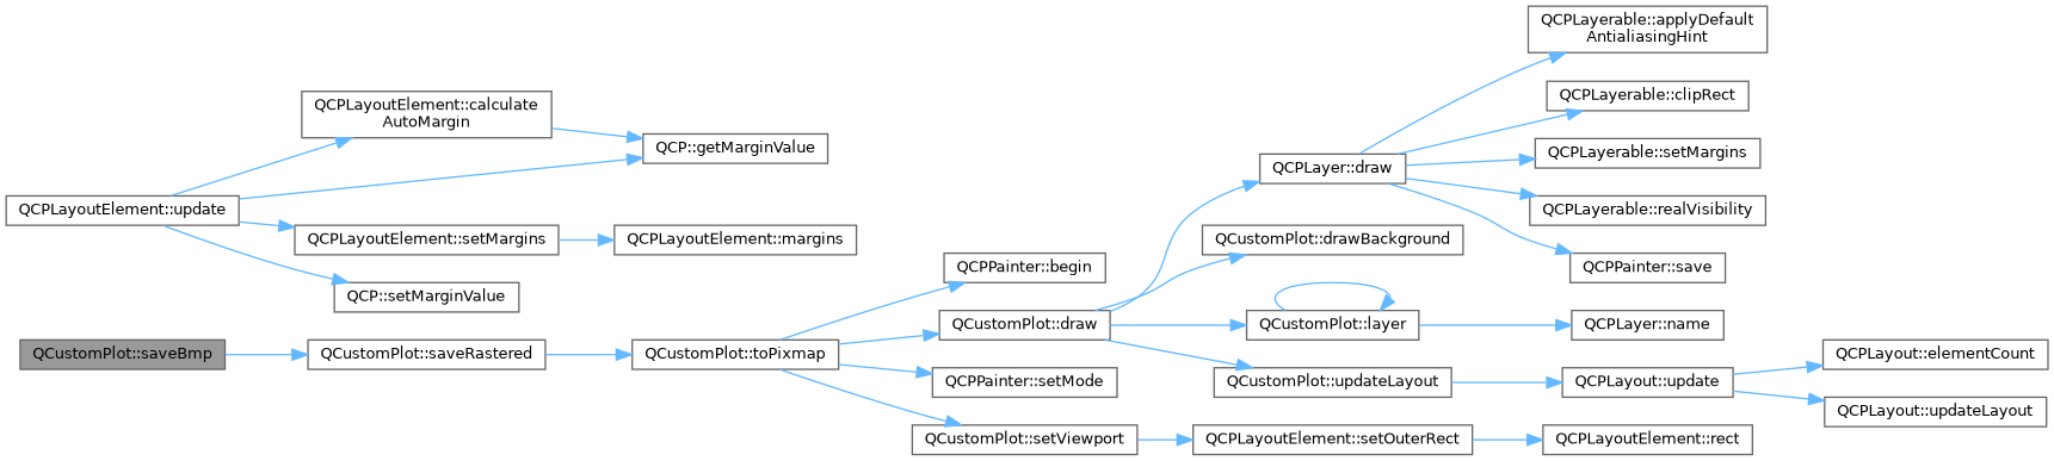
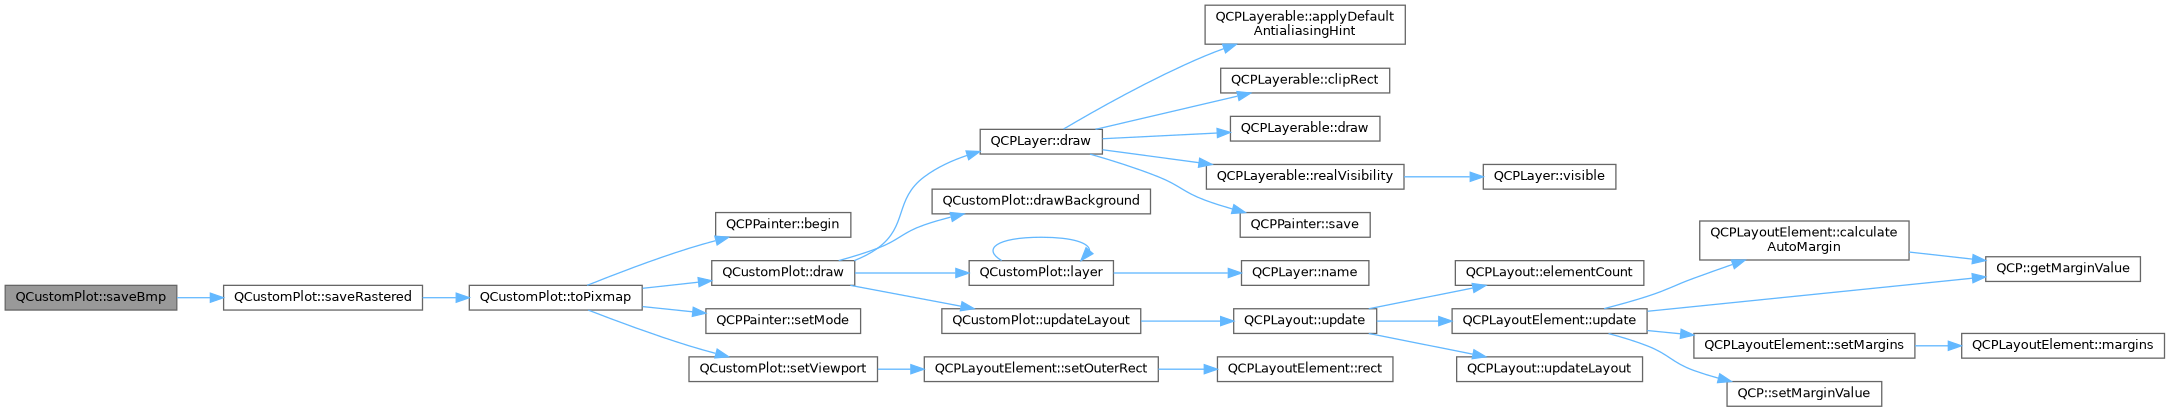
  digraph {
    rankdir=LR
    node [color=grey40 fillcolor=white fontname=Helvetica fontsize=10 shape=box style=filled]
    edge [color=steelblue1 fontname=Helvetica fontsize=10 labelfontname=Helvetica labelfontsize=10 style=solid]
    n1 [color=gray40 fillcolor=grey60 fontcolor=black height=0.2 label="QCustomPlot::saveBmp" width=0.4]
    n2 [height=0.2 label="QCustomPlot::saveRastered" width=0.4]
    n3 [height=0.2 label="QCustomPlot::toPixmap" width=0.4]
    n4 [height=0.2 label="QCPPainter::begin" width=0.4]
    n5 [height=0.2 label="QCustomPlot::draw" width=0.4]
    n6 [height=0.2 label="QCPPainter::setMode" width=0.4]
    n7 [height=0.2 label="QCustomPlot::setViewport" width=0.4]
    n8 [height=0.2 label="QCPLayer::draw" width=0.4]
    n9 [height=0.2 label="QCustomPlot::drawBackground" width=0.4]
    n10 [height=0.2 label="QCustomPlot::layer" width=0.4]
    n11 [height=0.2 label="QCustomPlot::updateLayout" width=0.4]
    n12 [height=0.2 label="QCPLayoutElement::setOuterRect" width=0.4]
    n13 [height=0.2 label="QCPLayerable::applyDefault\lAntialiasingHint" width=0.4]
    n14 [height=0.2 label="QCPLayerable::clipRect" width=0.4]
-   n15 [height=0.2 label="QCPLayerable::setMargins" width=0.4]
+   n15 [height=0.2 label="QCPLayerable::draw" width=0.4]
    n16 [height=0.2 label="QCPLayerable::realVisibility" width=0.4]
    n17 [height=0.2 label="QCPPainter::save" width=0.4]
    n18 [height=0.2 label="QCPLayer::name" width=0.4]
    n19 [height=0.2 label="QCPLayout::update" width=0.4]
+   n20 [height=0.2 label="QCPLayer::visible" width=0.4]
    n21 [height=0.2 label="QCPLayout::elementCount" width=0.4]
    n22 [height=0.2 label="QCPLayoutElement::update" width=0.4]
    n23 [height=0.2 label="QCPLayout::updateLayout" width=0.4]
    n24 [height=0.2 label="QCPLayoutElement::calculate\lAutoMargin" width=0.4]
    n25 [height=0.2 label="QCP::getMarginValue" width=0.4]
    n26 [height=0.2 label="QCPLayoutElement::setMargins" width=0.4]
    n27 [height=0.2 label="QCP::setMarginValue" width=0.4]
    n28 [height=0.2 label="QCPLayoutElement::margins" width=0.4]
    n29 [height=0.2 label="QCPLayoutElement::rect" width=0.4]
    n1 -> n2
    n2 -> n3
    n3 -> n4
    n3 -> n5
    n3 -> n6
    n3 -> n7
    n5 -> n8
    n5 -> n9
    n5 -> n10
    n5 -> n11
    n7 -> n12
    n8 -> n13
    n8 -> n14
    n8 -> n15
    n8 -> n16
    n8 -> n17
    n10 -> n10
    n10 -> n18
    n11 -> n19
    n12 -> n29
+   n16 -> n20
    n19 -> n21
+   n19 -> n22
    n19 -> n23
    n22 -> n24
    n22 -> n25
    n22 -> n26
    n22 -> n27
    n24 -> n25
    n26 -> n28
  }
